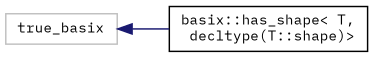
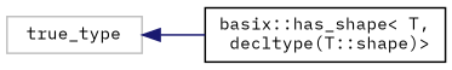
  digraph {
    rankdir=LR
    fontname="IBM Plex Mono"
    node [fillcolor=white fontname="IBM Plex Mono" fontsize=10 shape=record style=filled]
-   n1 [color=grey75 height=0.2 label=true_basix width=0.4]
+   n1 [color=grey75 height=0.2 label=true_type width=0.4]
    n2 [color=black height=0.2 label="basix::has_shape\< T,\l decltype(T::shape)\>" width=0.4]
    n1 -> n2 [color=midnightblue dir=back fontname="IBM Plex Mono" fontsize=10 labelfontname=Helvetica labelfontsize=10 style=solid]
  }
